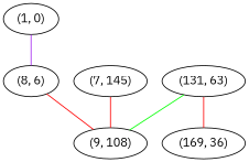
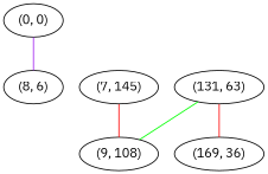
  graph {
    fontname="IBM Plex Sans"
    node [fontname="IBM Plex Sans"]
    edge [color=red fontname="IBM Plex Sans" weight=1]
-   "(0, 0)" [label="(1, 0)"]
+   "(0, 0)"
    "(8, 6)"
    "(9, 108)"
    "(131, 63)"
    "(169, 36)"
    n6 [label="(7, 145)"]
    "(0, 0)" -- "(8, 6)" [color=purple weight=4]
-   "(8, 6)" -- "(9, 108)"
    "(131, 63)" -- "(9, 108)" [color=green weight=2]
    "(131, 63)" -- "(169, 36)"
    n6 -- "(9, 108)"
  }
